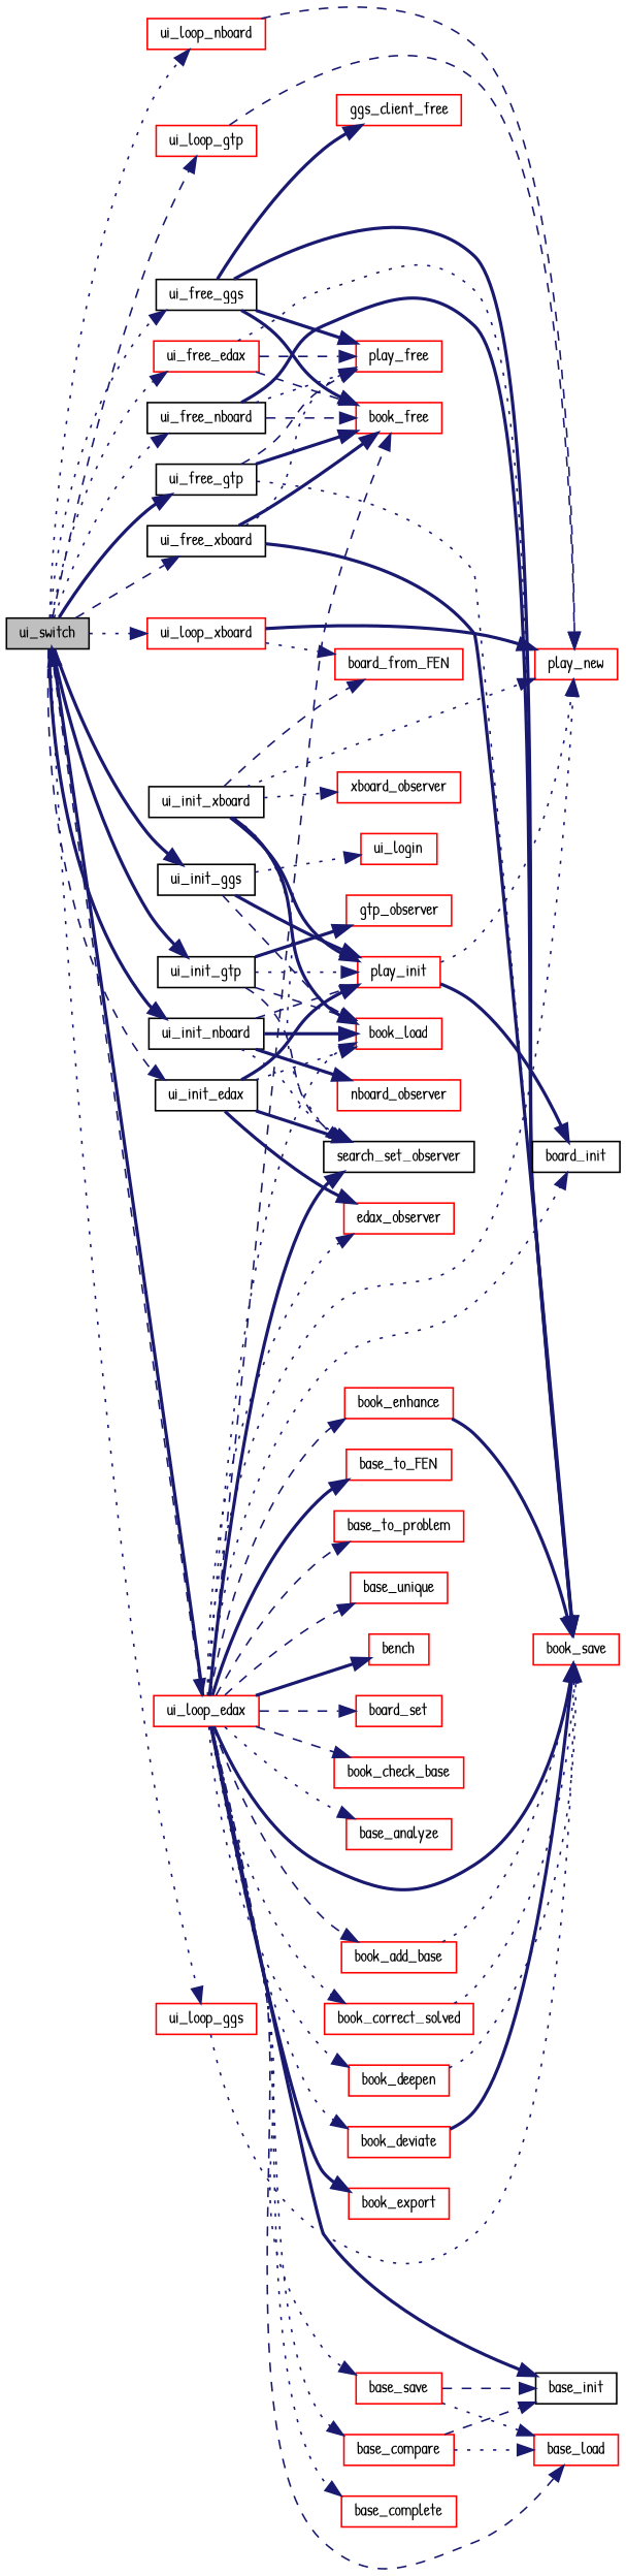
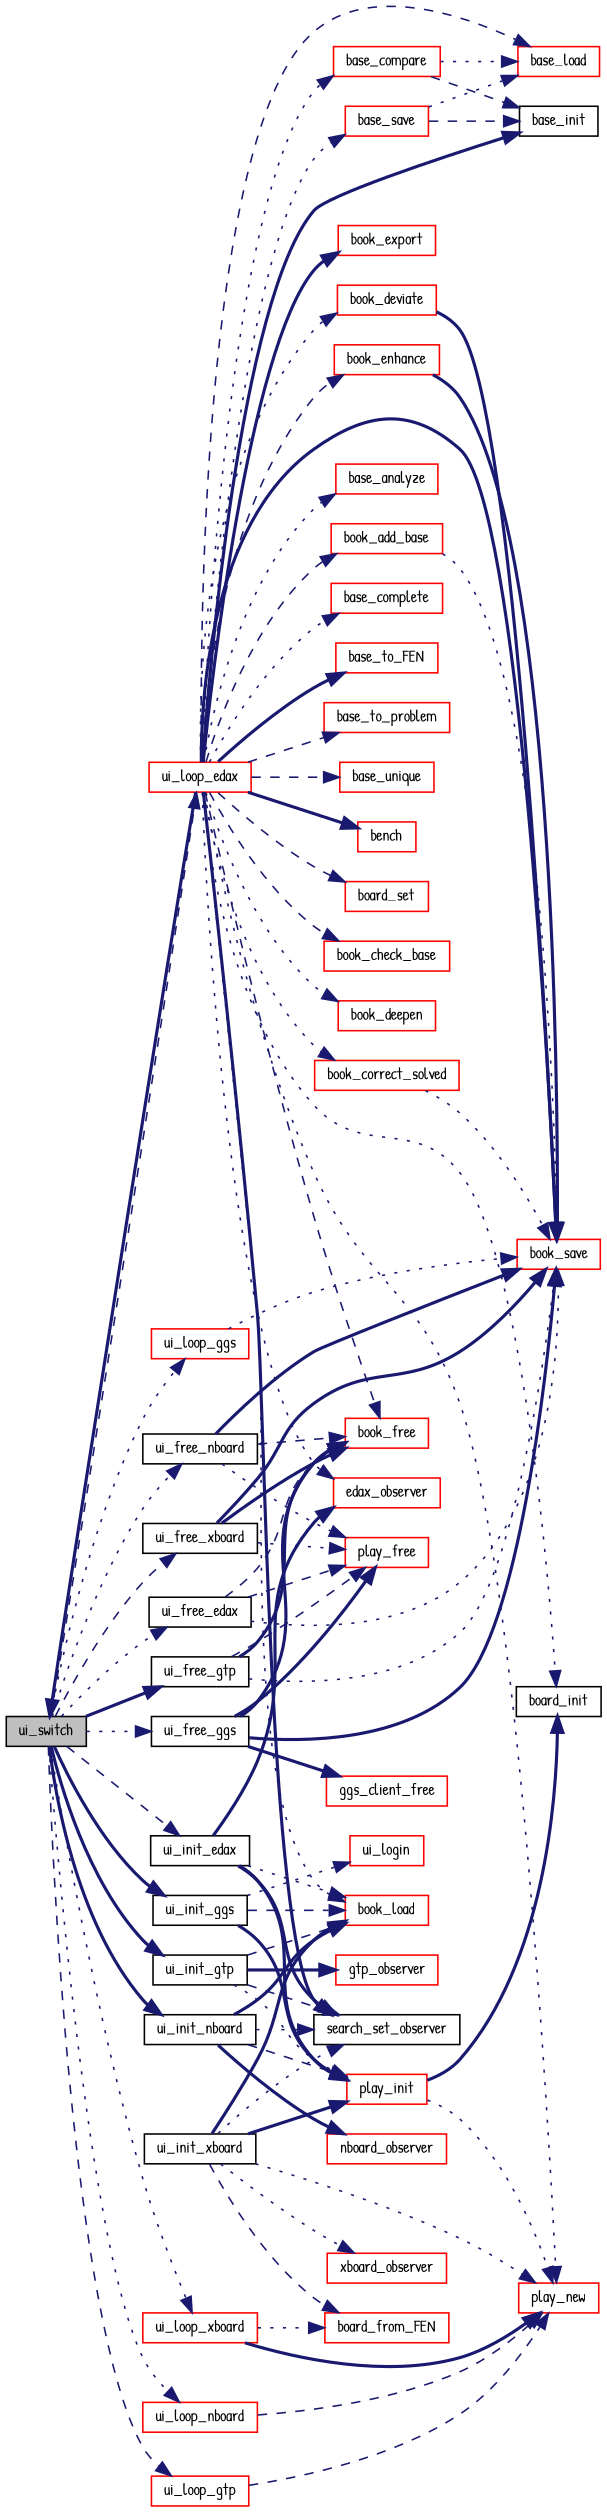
  digraph {
    fontname="Patrick Hand"
    rankdir=LR
    node [color=red fontname="Patrick Hand" fontsize=10 shape=record]
    edge [color=midnightblue fontname="Patrick Hand" fontsize=10 labelfontname=FreeSans labelfontsize=10 style=dotted]
    n1 [color=black fillcolor=grey75 fontcolor=black height=0.2 label=ui_switch style=filled width=0.4]
-   n2 [height=0.2 label=ui_free_edax width=0.4]
+   n2 [color=black height=0.2 label=ui_free_edax width=0.4]
    n3 [color=black height=0.2 label=ui_free_ggs width=0.4]
    n4 [color=black height=0.2 label=ui_free_gtp width=0.4]
    n5 [color=black height=0.2 label=ui_free_nboard width=0.4]
    n6 [color=black height=0.2 label=ui_free_xboard width=0.4]
    n7 [color=black height=0.2 label=ui_init_edax width=0.4]
    n8 [color=black height=0.2 label=ui_init_ggs width=0.4]
    n9 [color=black height=0.2 label=ui_init_gtp width=0.4]
    n10 [color=black height=0.2 label=ui_init_nboard width=0.4]
    n11 [height=0.2 label=ui_loop_edax width=0.4]
    n12 [height=0.2 label=ui_loop_ggs width=0.4]
    n13 [height=0.2 label=ui_loop_gtp width=0.4]
    n14 [height=0.2 label=ui_loop_nboard width=0.4]
    n15 [height=0.2 label=ui_loop_xboard width=0.4]
    n16 [height=0.2 label=book_free width=0.4]
    n17 [height=0.2 label=book_save width=0.4]
    n18 [height=0.2 label=play_free width=0.4]
    n19 [height=0.2 label=ggs_client_free width=0.4]
    n20 [height=0.2 label=book_load width=0.4]
    n21 [height=0.2 label=edax_observer width=0.4]
    n22 [height=0.2 label=play_init width=0.4]
    n23 [color=black height=0.2 label=search_set_observer width=0.4]
    n24 [height=0.2 label=ui_login width=0.4]
    n25 [height=0.2 label=gtp_observer width=0.4]
    n26 [height=0.2 label=nboard_observer width=0.4]
    n27 [color=black height=0.2 label=ui_init_xboard width=0.4]
    n28 [height=0.2 label=play_new width=0.4]
    n29 [height=0.2 label=board_from_FEN width=0.4]
    n30 [height=0.2 label=xboard_observer width=0.4]
    n31 [color=black height=0.2 label=board_init width=0.4]
    n32 [height=0.2 label=base_analyze width=0.4]
    n33 [height=0.2 label=base_compare width=0.4]
    n34 [color=black height=0.2 label=base_init width=0.4]
    n35 [height=0.2 label=base_load width=0.4]
    n36 [height=0.2 label=base_complete width=0.4]
    n37 [height=0.2 label=base_save width=0.4]
    n38 [height=0.2 label=base_to_FEN width=0.4]
    n39 [height=0.2 label=base_to_problem width=0.4]
    n40 [height=0.2 label=base_unique width=0.4]
    n41 [height=0.2 label=bench width=0.4]
    n42 [height=0.2 label=board_set width=0.4]
    n43 [height=0.2 label=book_add_base width=0.4]
    n44 [height=0.2 label=book_check_base width=0.4]
    n45 [height=0.2 label=book_correct_solved width=0.4]
    n46 [height=0.2 label=book_deepen width=0.4]
    n47 [height=0.2 label=book_deviate width=0.4]
    n48 [height=0.2 label=book_enhance width=0.4]
    n49 [height=0.2 label=book_export width=0.4]
    n1 -> n2
    n1 -> n3
    n1 -> n4 [style=bold]
    n1 -> n5
    n1 -> n6 [style=dashed]
    n1 -> n7 [style=dashed]
    n1 -> n8 [style=bold]
    n1 -> n9 [style=bold]
    n1 -> n10 [style=bold]
    n1 -> n11 [style=dashed]
    n1 -> n12
    n1 -> n13 [style=dashed]
    n1 -> n14
    n1 -> n15
    n2 -> n16 [style=dashed]
    n2 -> n17
    n2 -> n18 [style=dashed]
    n3 -> n16 [style=bold]
    n3 -> n17 [style=bold]
    n3 -> n18 [style=bold]
    n3 -> n19 [style=bold]
    n4 -> n16 [style=bold]
    n4 -> n17
    n4 -> n18 [style=dashed]
    n5 -> n16 [style=dashed]
    n5 -> n17 [style=bold]
    n5 -> n18
    n6 -> n16 [style=bold]
    n6 -> n17 [style=bold]
    n6 -> n18
    n7 -> n20
    n7 -> n21 [style=bold]
    n7 -> n22 [style=bold]
    n7 -> n23 [style=bold]
    n8 -> n20 [style=dashed]
    n8 -> n22 [style=bold]
    n8 -> n24
    n9 -> n20 [style=dashed]
    n9 -> n22
    n9 -> n23 [style=dashed]
    n9 -> n25 [style=bold]
    n10 -> n20 [style=bold]
    n10 -> n22 [style=dashed]
    n10 -> n23
    n10 -> n26 [style=bold]
    n11 -> n1 [style=bold]
    n11 -> n16 [style=dashed]
    n11 -> n17 [style=bold]
    n11 -> n20
    n11 -> n21
    n11 -> n23 [style=bold]
    n11 -> n28
    n11 -> n31
    n11 -> n32
    n11 -> n33
    n11 -> n34 [style=bold]
    n11 -> n35 [style=dashed]
    n11 -> n36
    n11 -> n37
    n11 -> n38 [style=bold]
    n11 -> n39 [style=dashed]
    n11 -> n40 [style=dashed]
    n11 -> n41 [style=bold]
    n11 -> n42 [style=dashed]
    n11 -> n43 [style=dashed]
    n11 -> n44 [style=dashed]
    n11 -> n45
    n11 -> n46
    n11 -> n47
    n11 -> n48 [style=dashed]
    n11 -> n49 [style=bold]
    n12 -> n17
    n13 -> n28 [style=dashed]
    n14 -> n28 [style=dashed]
    n15 -> n28 [style=bold]
    n15 -> n29
    n22 -> n28
    n22 -> n31 [style=bold]
    n27 -> n20 [style=bold]
    n27 -> n22 [style=bold]
    n27 -> n23
    n27 -> n28
    n27 -> n29 [style=dashed]
    n27 -> n30
    n33 -> n34 [style=dashed]
    n33 -> n35
    n37 -> n34 [style=dashed]
    n37 -> n35
    n43 -> n17
    n45 -> n17
-   n46 -> n17
    n47 -> n17 [style=bold]
    n48 -> n17 [style=bold]
  }
